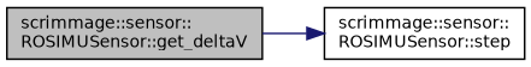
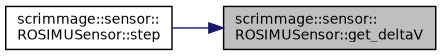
  digraph {
    rankdir=RL
    node [color=black fontname=Helvetica fontsize=10 shape=record style=filled]
    n1 [fillcolor=grey75 fontcolor=black height=0.2 label="scrimmage::sensor::\lROSIMUSensor::get_deltaV" width=0.4]
    n2 [fillcolor=white height=0.2 label="scrimmage::sensor::\lROSIMUSensor::step" width=0.4]
-   n2 -> n1 [color=midnightblue dir=back fontname=Helvetica fontsize=10 labelfontname=Helvetica labelfontsize=10 style=solid]
+   n1 -> n2 [color=midnightblue dir=back fontname=Helvetica fontsize=10 labelfontname=Helvetica labelfontsize=10 style=solid]
  }
